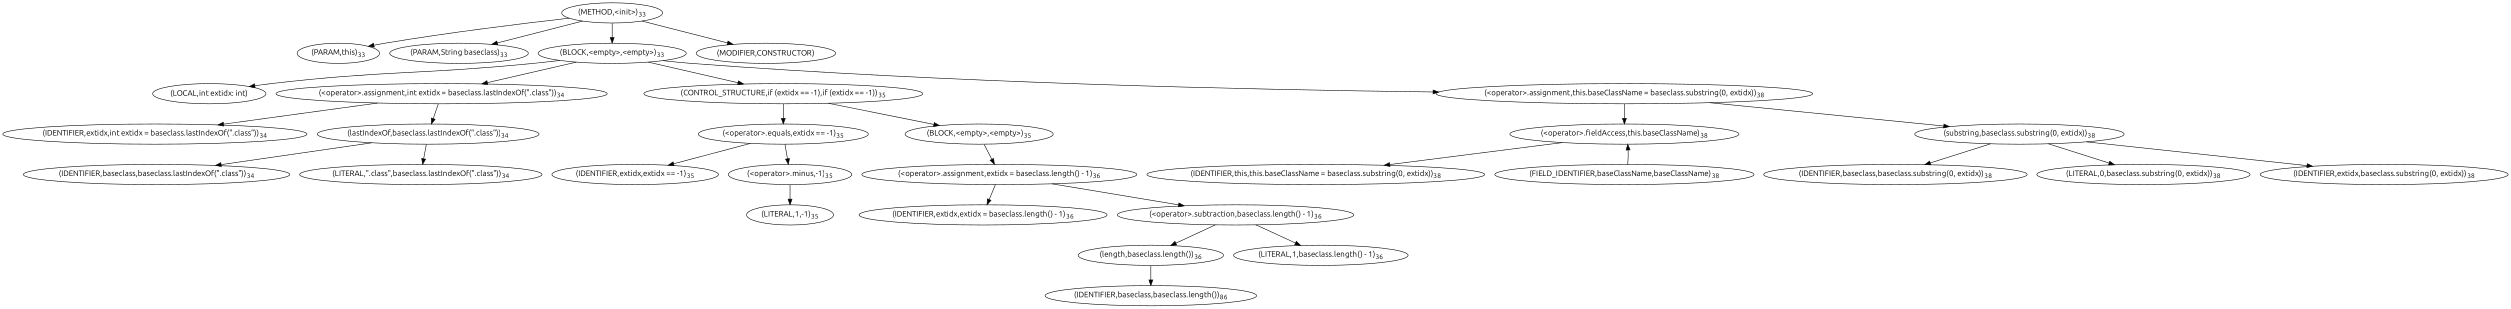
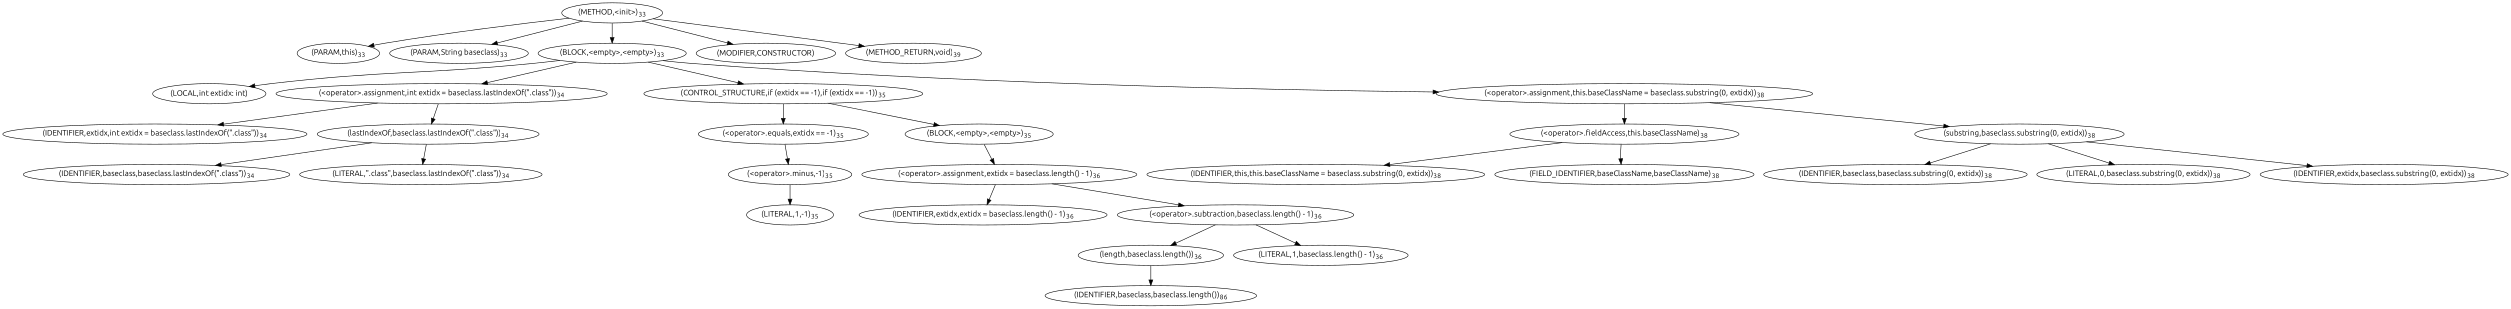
  digraph {
    fontname=Ubuntu
    node [fontname=Ubuntu]
    edge [fontname=Ubuntu]
    n1 [label=<(METHOD,&lt;init&gt;)<SUB>33</SUB>>]
    n2 [label=<(PARAM,this)<SUB>33</SUB>>]
    n3 [label=<(PARAM,String baseclass)<SUB>33</SUB>>]
    n4 [label=<(BLOCK,&lt;empty&gt;,&lt;empty&gt;)<SUB>33</SUB>>]
    n5 [label=<(MODIFIER,CONSTRUCTOR)>]
+   n6 [label=<(METHOD_RETURN,void)<SUB>39</SUB>>]
    n7 [label=<(LOCAL,int extidx: int)>]
    n8 [label=<(&lt;operator&gt;.assignment,int extidx = baseclass.lastIndexOf(&quot;.class&quot;))<SUB>34</SUB>>]
    n9 [label=<(CONTROL_STRUCTURE,if (extidx == -1),if (extidx == -1))<SUB>35</SUB>>]
    n10 [label=<(&lt;operator&gt;.assignment,this.baseClassName = baseclass.substring(0, extidx))<SUB>38</SUB>>]
    n11 [label=<(IDENTIFIER,extidx,int extidx = baseclass.lastIndexOf(&quot;.class&quot;))<SUB>34</SUB>>]
    n12 [label=<(lastIndexOf,baseclass.lastIndexOf(&quot;.class&quot;))<SUB>34</SUB>>]
    n13 [label=<(&lt;operator&gt;.equals,extidx == -1)<SUB>35</SUB>>]
    n14 [label=<(BLOCK,&lt;empty&gt;,&lt;empty&gt;)<SUB>35</SUB>>]
    n15 [label=<(&lt;operator&gt;.fieldAccess,this.baseClassName)<SUB>38</SUB>>]
    n16 [label=<(substring,baseclass.substring(0, extidx))<SUB>38</SUB>>]
    n17 [label=<(IDENTIFIER,baseclass,baseclass.lastIndexOf(&quot;.class&quot;))<SUB>34</SUB>>]
    n18 [label=<(LITERAL,&quot;.class&quot;,baseclass.lastIndexOf(&quot;.class&quot;))<SUB>34</SUB>>]
-   n19 [label=<(IDENTIFIER,extidx,extidx == -1)<SUB>35</SUB>>]
    n20 [label=<(&lt;operator&gt;.minus,-1)<SUB>35</SUB>>]
    n21 [label=<(&lt;operator&gt;.assignment,extidx = baseclass.length() - 1)<SUB>36</SUB>>]
    n22 [label=<(LITERAL,1,-1)<SUB>35</SUB>>]
    n23 [label=<(IDENTIFIER,extidx,extidx = baseclass.length() - 1)<SUB>36</SUB>>]
    n24 [label=<(&lt;operator&gt;.subtraction,baseclass.length() - 1)<SUB>36</SUB>>]
    n25 [label=<(length,baseclass.length())<SUB>36</SUB>>]
    n26 [label=<(LITERAL,1,baseclass.length() - 1)<SUB>36</SUB>>]
    n27 [label=<(IDENTIFIER,baseclass,baseclass.length())<SUB>86</SUB>>]
    n28 [label=<(IDENTIFIER,this,this.baseClassName = baseclass.substring(0, extidx))<SUB>38</SUB>>]
    n29 [label=<(FIELD_IDENTIFIER,baseClassName,baseClassName)<SUB>38</SUB>>]
    n30 [label=<(IDENTIFIER,baseclass,baseclass.substring(0, extidx))<SUB>38</SUB>>]
    n31 [label=<(LITERAL,0,baseclass.substring(0, extidx))<SUB>38</SUB>>]
    n32 [label=<(IDENTIFIER,extidx,baseclass.substring(0, extidx))<SUB>38</SUB>>]
    n1 -> n2
    n1 -> n3
    n1 -> n4
    n1 -> n5
+   n1 -> n6
    n4 -> n7
    n4 -> n8
    n4 -> n9
    n4 -> n10
    n8 -> n11
    n8 -> n12
    n9 -> n13
    n9 -> n14
    n10 -> n15
    n10 -> n16
    n12 -> n17
    n12 -> n18
-   n13 -> n19
    n13 -> n20
    n14 -> n21
    n15 -> n28
-   n29 -> n15
+   n15 -> n29
    n16 -> n30
    n16 -> n31
    n16 -> n32
    n20 -> n22
    n21 -> n23
    n21 -> n24
    n24 -> n25
    n24 -> n26
    n25 -> n27
  }
